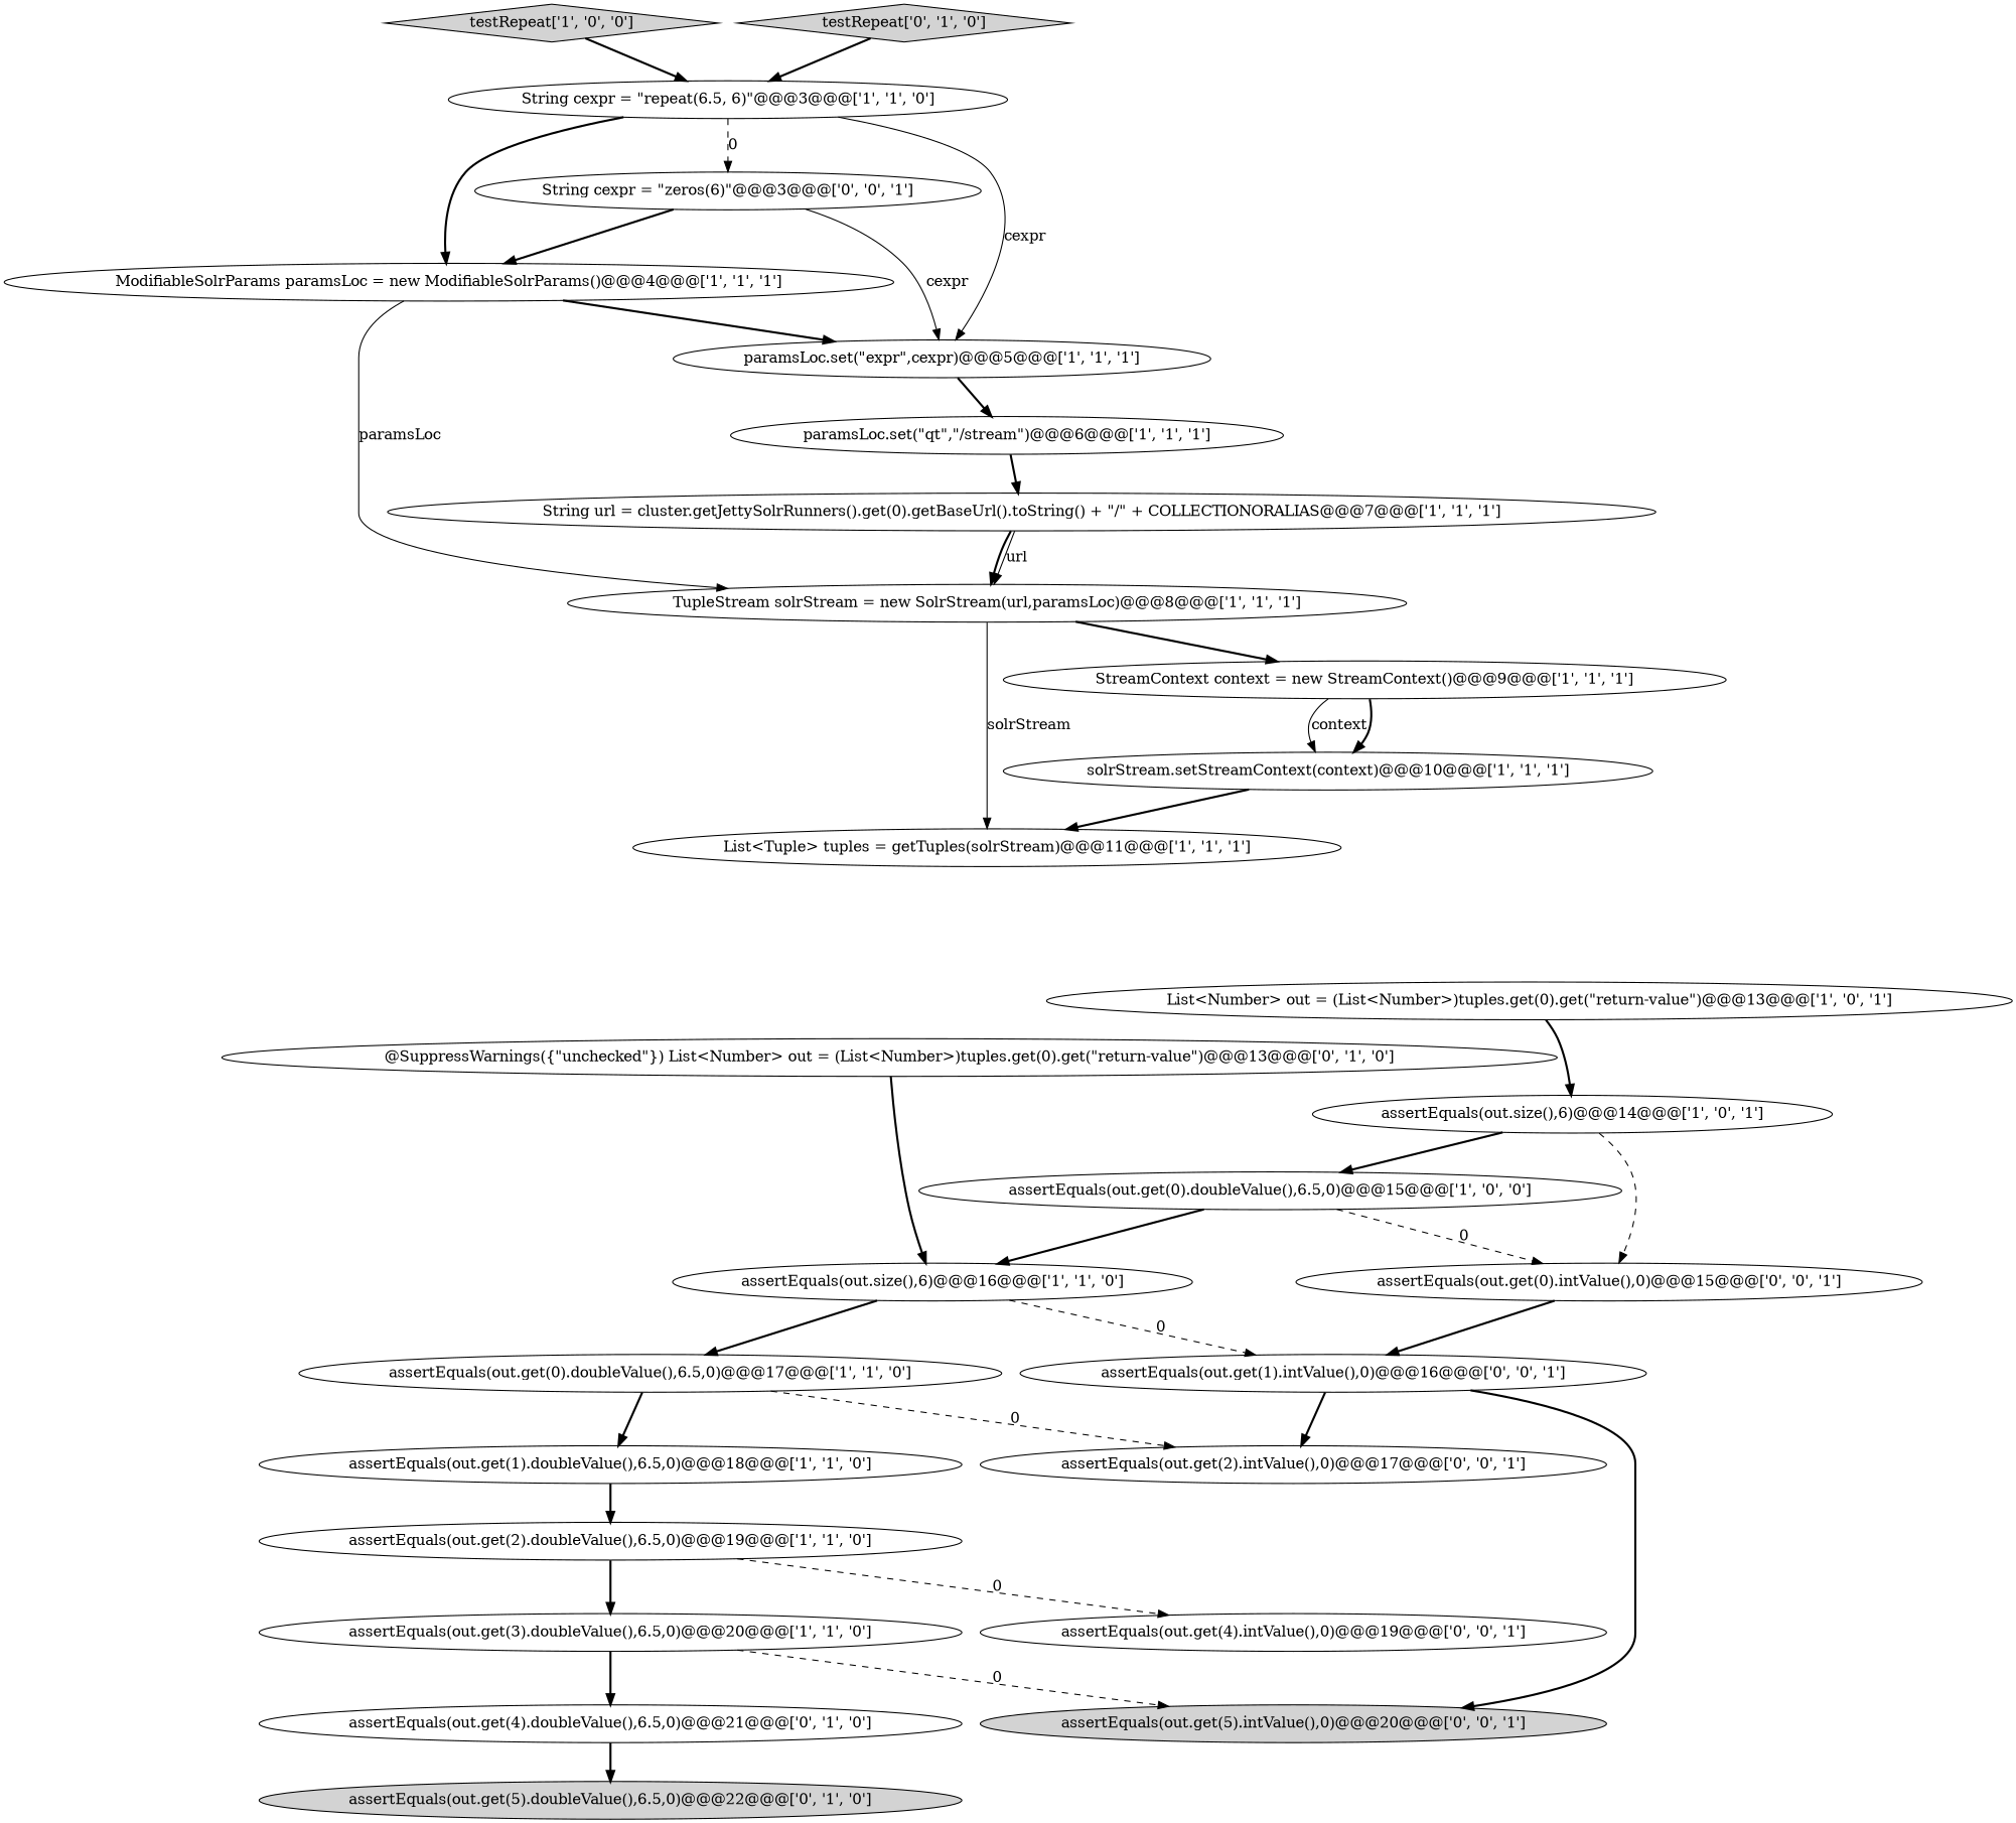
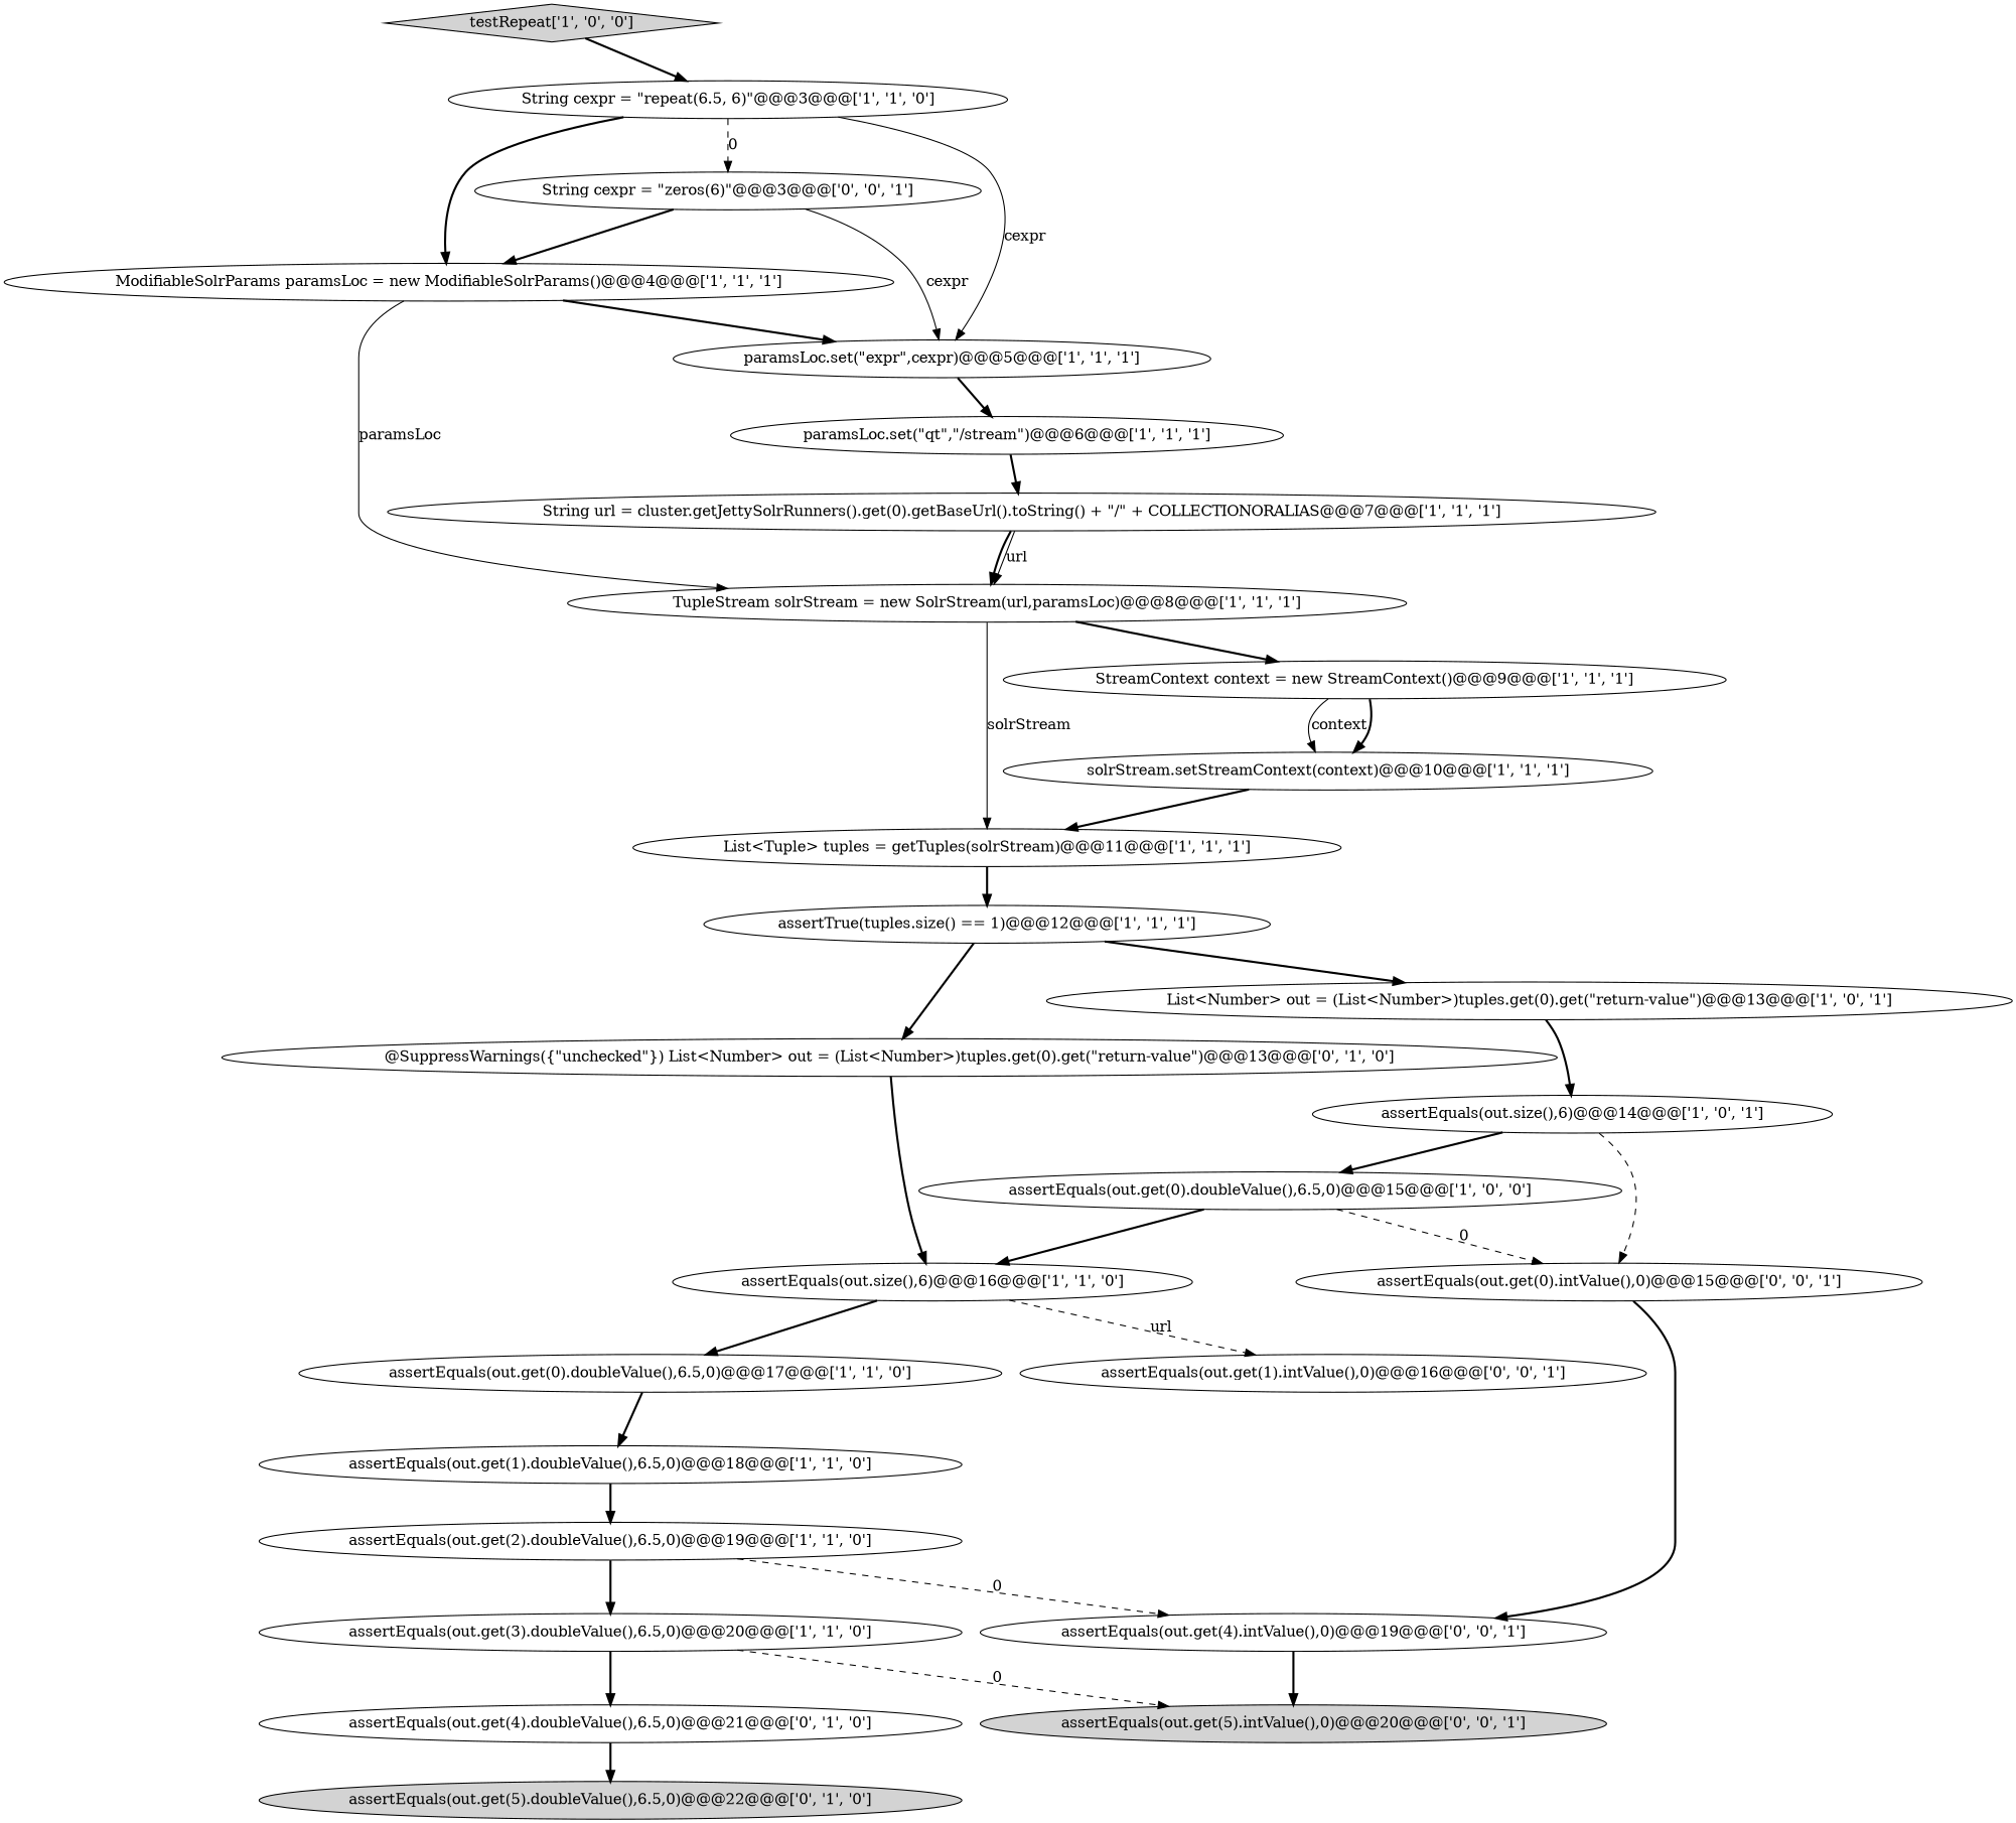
  digraph {
    node [fillcolor=white shape=ellipse style=filled]
    edge [style=bold]
    n1 [label="assertEquals(out.get(2).doubleValue(),6.5,0)@@@19@@@['1', '1', '0']"]
    n2 [label="assertEquals(out.get(4).intValue(),0)@@@19@@@['0', '0', '1']"]
    n3 [label="assertEquals(out.get(3).doubleValue(),6.5,0)@@@20@@@['1', '1', '0']"]
    n4 [fillcolor=lightgray label="assertEquals(out.get(5).intValue(),0)@@@20@@@['0', '0', '1']"]
    n5 [label="assertEquals(out.get(4).doubleValue(),6.5,0)@@@21@@@['0', '1', '0']"]
    n6 [label="assertEquals(out.size(),6)@@@14@@@['1', '0', '1']"]
    n7 [label="assertEquals(out.get(0).doubleValue(),6.5,0)@@@15@@@['1', '0', '0']"]
    n8 [label="assertEquals(out.get(0).intValue(),0)@@@15@@@['0', '0', '1']"]
    n9 [label="assertEquals(out.size(),6)@@@16@@@['1', '1', '0']"]
    n10 [label="assertEquals(out.get(1).intValue(),0)@@@16@@@['0', '0', '1']"]
    n11 [label="ModifiableSolrParams paramsLoc = new ModifiableSolrParams()@@@4@@@['1', '1', '1']"]
    n12 [label="TupleStream solrStream = new SolrStream(url,paramsLoc)@@@8@@@['1', '1', '1']"]
    n13 [label="paramsLoc.set(\"expr\",cexpr)@@@5@@@['1', '1', '1']"]
    n14 [label="List<Tuple> tuples = getTuples(solrStream)@@@11@@@['1', '1', '1']"]
    n15 [label="StreamContext context = new StreamContext()@@@9@@@['1', '1', '1']"]
    n16 [label="paramsLoc.set(\"qt\",\"/stream\")@@@6@@@['1', '1', '1']"]
    n17 [label="@SuppressWarnings({\"unchecked\"}) List<Number> out = (List<Number>)tuples.get(0).get(\"return-value\")@@@13@@@['0', '1', '0']"]
    n18 [label="assertEquals(out.get(0).doubleValue(),6.5,0)@@@17@@@['1', '1', '0']"]
    n19 [fillcolor=lightgray label="assertEquals(out.get(5).doubleValue(),6.5,0)@@@22@@@['0', '1', '0']"]
    n20 [label="assertEquals(out.get(1).doubleValue(),6.5,0)@@@18@@@['1', '1', '0']"]
-   n21 [label="assertEquals(out.get(2).intValue(),0)@@@17@@@['0', '0', '1']"]
    n22 [label="String cexpr = \"zeros(6)\"@@@3@@@['0', '0', '1']"]
+   n23 [label="assertTrue(tuples.size() == 1)@@@12@@@['1', '1', '1']"]
    n24 [label="List<Number> out = (List<Number>)tuples.get(0).get(\"return-value\")@@@13@@@['1', '0', '1']"]
    n25 [label="String url = cluster.getJettySolrRunners().get(0).getBaseUrl().toString() + \"/\" + COLLECTIONORALIAS@@@7@@@['1', '1', '1']"]
    n26 [label="String cexpr = \"repeat(6.5, 6)\"@@@3@@@['1', '1', '0']"]
    n27 [fillcolor=lightgray label="testRepeat['1', '0', '0']" shape=diamond]
-   n28 [fillcolor=lightgray label="testRepeat['0', '1', '0']" shape=diamond]
    n29 [label="solrStream.setStreamContext(context)@@@10@@@['1', '1', '1']"]
    n1 -> n2 [label=0 style=dashed]
    n1 -> n3
-   n10 -> n4
+   n2 -> n4
    n3 -> n4 [label=0 style=dashed]
    n3 -> n5
    n5 -> n19
    n6 -> n7
    n6 -> n8 [style=dashed]
    n7 -> n8 [label=0 style=dashed]
    n7 -> n9
-   n8 -> n10
-   n9 -> n10 [label=0 style=dashed]
+   n8 -> n2
+   n9 -> n10 [label=url style=dashed]
    n9 -> n18
-   n10 -> n21
    n11 -> n12 [label=paramsLoc style=solid]
    n11 -> n13
    n12 -> n14 [label=solrStream style=solid]
    n12 -> n15
    n13 -> n16
+   n14 -> n23
    n15 -> n29 [label=context style=solid]
    n15 -> n29
    n16 -> n25
    n17 -> n9
    n18 -> n20
-   n18 -> n21 [label=0 style=dashed]
    n20 -> n1
    n22 -> n11
    n22 -> n13 [label=cexpr style=solid]
+   n23 -> n17
+   n23 -> n24
    n24 -> n6
    n25 -> n12 [label=url style=solid]
    n25 -> n12
    n26 -> n11
    n26 -> n13 [label=cexpr style=solid]
    n26 -> n22 [label=0 style=dashed]
    n27 -> n26
-   n28 -> n26
    n29 -> n14
  }
